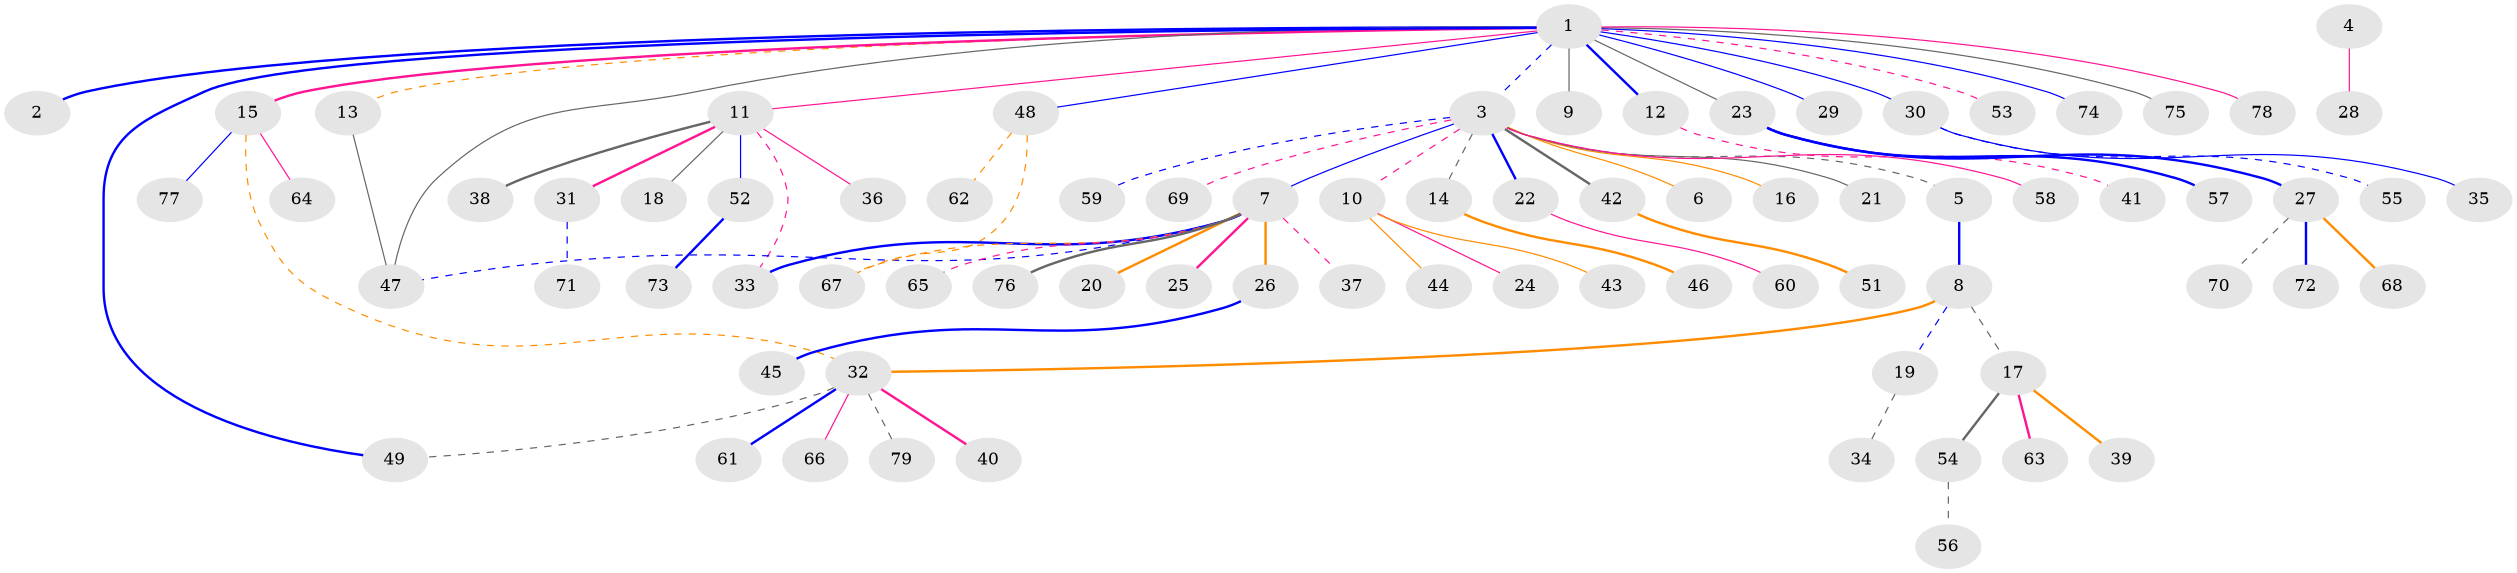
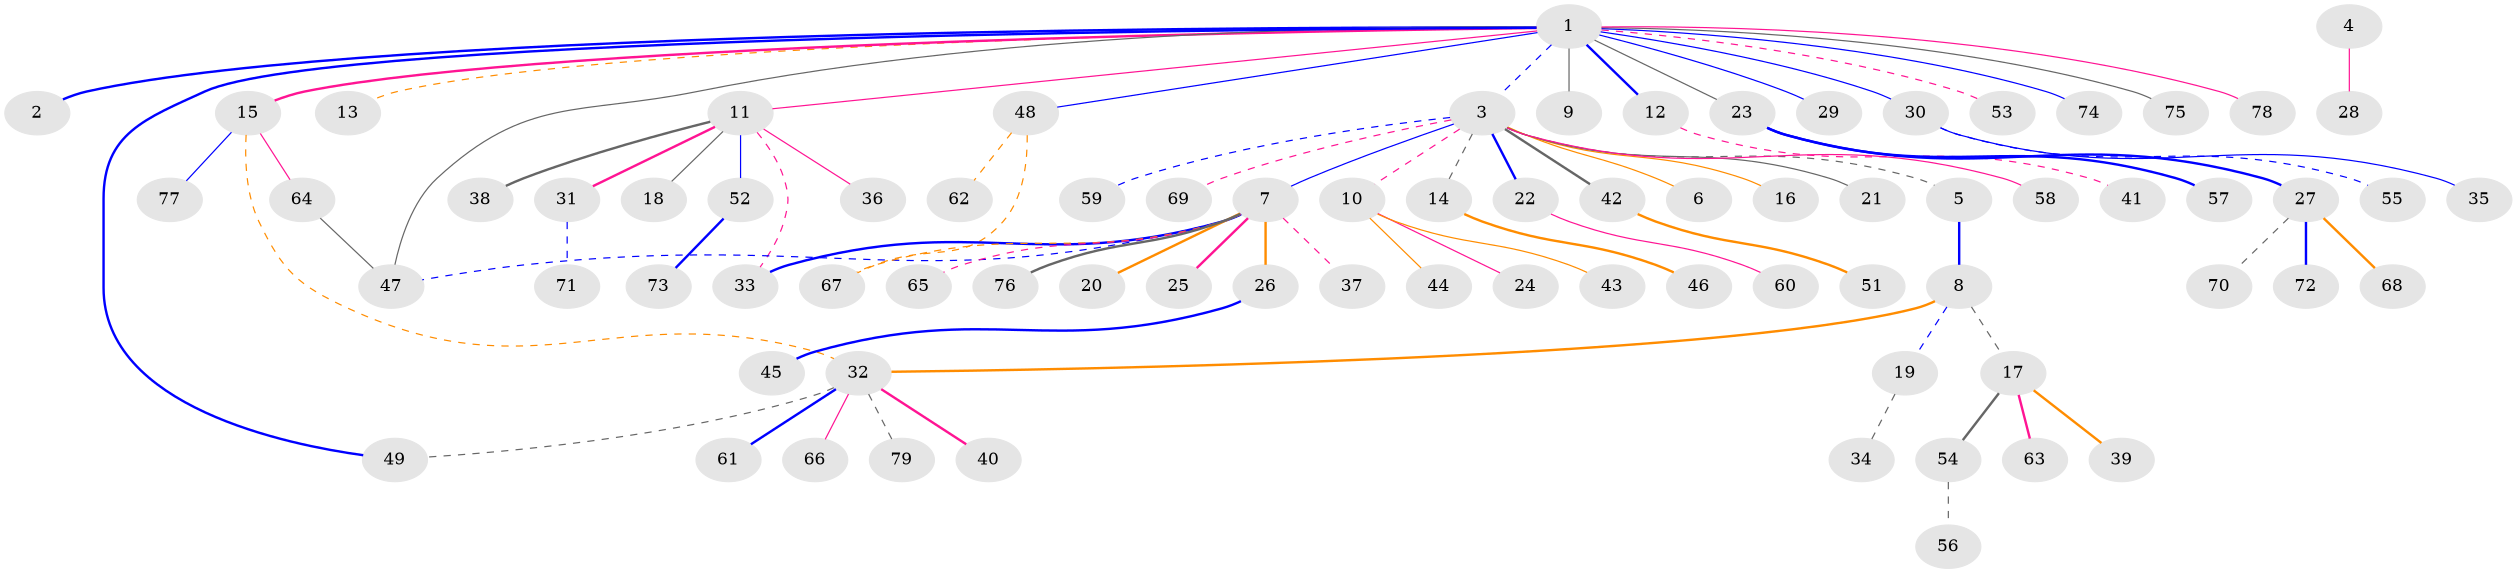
  graph {
    node [color=gray90 style=filled]
    edge [color=blue style=bold]
    1
    2
    3
    9
    11
    12
    13
    15
    23
    29
    30
    47
    48
    49
    53
    74
    75
    78
    5
    6
    7
    10
    14
    16
    21
    22
    42
    58
    59
    69
    4
    28
    33
    18
    31
    36
    38
    52
    41
    32
    64
    77
    27
    57
    35
    55
    67
    62
    8
    20
    25
    26
    37
    65
    76
    24
    43
    44
    46
    60
    51
    17
    19
    45
    39
    54
    63
    34
    40
    61
    66
    79
    71
    73
    56
    68
    70
    72
    1 -- 2
    1 -- 3 [style=dashed]
    1 -- 9 [color=gray40 style=solid]
    1 -- 11 [color=deeppink style=solid]
    1 -- 12
    1 -- 13 [color=darkorange style=dashed]
    1 -- 15 [color=deeppink]
    1 -- 23 [color=gray40 style=solid]
    1 -- 29 [style=solid]
    1 -- 30 [style=solid]
    1 -- 47 [color=gray40 style=solid]
    1 -- 48 [style=solid]
    1 -- 49
    1 -- 53 [color=deeppink style=dashed]
    1 -- 74 [style=solid]
    1 -- 75 [color=gray40 style=solid]
    1 -- 78 [color=deeppink style=solid]
    3 -- 5 [color=gray40 style=dashed]
    3 -- 6 [color=darkorange style=solid]
    3 -- 7 [style=solid]
    3 -- 10 [color=deeppink style=dashed]
    3 -- 14 [color=gray40 style=dashed]
    3 -- 16 [color=darkorange style=solid]
    3 -- 21 [color=gray40 style=solid]
    3 -- 22
    3 -- 42 [color=gray40]
    3 -- 58 [color=deeppink style=solid]
    3 -- 59 [style=dashed]
    3 -- 69 [color=deeppink style=dashed]
    11 -- 33 [color=deeppink style=dashed]
    11 -- 18 [color=gray40 style=solid]
    11 -- 31 [color=deeppink]
    11 -- 36 [color=deeppink style=solid]
    11 -- 38 [color=gray40]
    11 -- 52 [style=solid]
    12 -- 41 [color=deeppink style=dashed]
-   13 -- 47 [color=gray40 style=solid]
+   64 -- 47 [color=gray40 style=solid]
    15 -- 32 [color=darkorange style=dashed]
    15 -- 64 [color=deeppink style=solid]
    15 -- 77 [style=solid]
    23 -- 27
    23 -- 57
    30 -- 35 [style=solid]
    30 -- 55 [style=dashed]
    48 -- 67 [color=darkorange style=dashed]
    48 -- 62 [color=darkorange style=dashed]
    5 -- 8
    7 -- 47 [style=dashed]
    7 -- 33
    7 -- 67 [color=darkorange style=dashed]
    7 -- 20 [color=darkorange]
    7 -- 25 [color=deeppink]
    7 -- 26 [color=darkorange]
    7 -- 37 [color=deeppink style=dashed]
    7 -- 65 [color=deeppink style=dashed]
    7 -- 76 [color=gray40]
    10 -- 24 [color=deeppink style=solid]
    10 -- 43 [color=darkorange style=solid]
    10 -- 44 [color=darkorange style=solid]
    14 -- 46 [color=darkorange]
    22 -- 60 [color=deeppink style=solid]
    42 -- 51 [color=darkorange]
    4 -- 28 [color=deeppink style=solid]
    31 -- 71 [style=dashed]
    52 -- 73
    32 -- 49 [color=gray40 style=dashed]
    32 -- 40 [color=deeppink]
    32 -- 61
    32 -- 66 [color=deeppink style=solid]
    32 -- 79 [color=gray40 style=dashed]
    27 -- 68 [color=darkorange]
    27 -- 70 [color=gray40 style=dashed]
    27 -- 72
    8 -- 32 [color=darkorange]
    8 -- 17 [color=gray40 style=dashed]
    8 -- 19 [style=dashed]
    26 -- 45
    17 -- 39 [color=darkorange]
    17 -- 54 [color=gray40]
    17 -- 63 [color=deeppink]
    19 -- 34 [color=gray40 style=dashed]
    54 -- 56 [color=gray40 style=dashed]
  }
